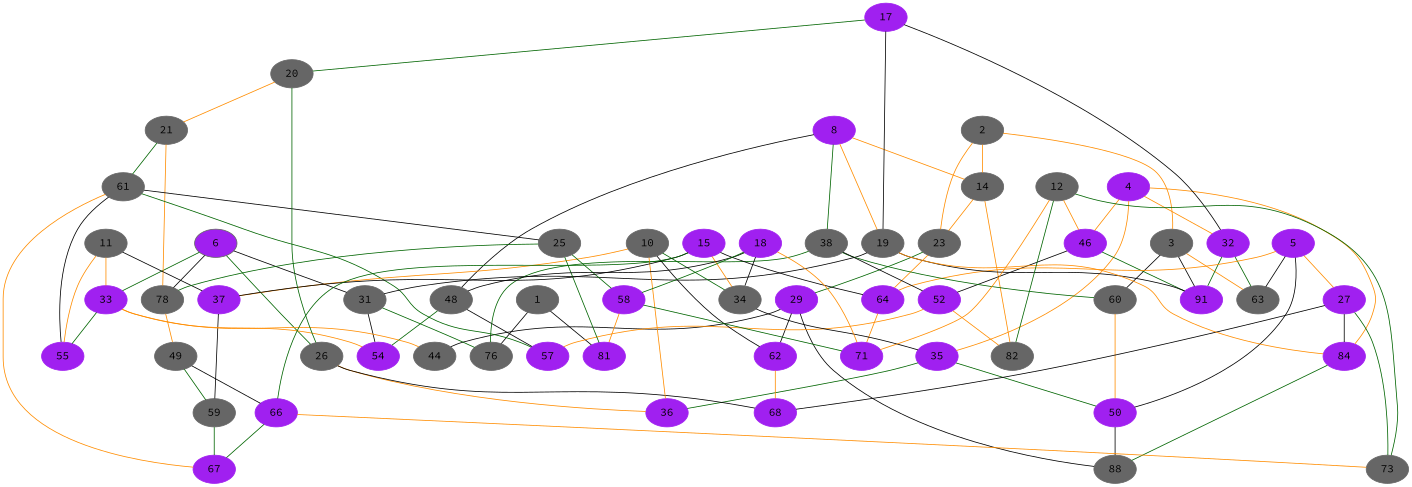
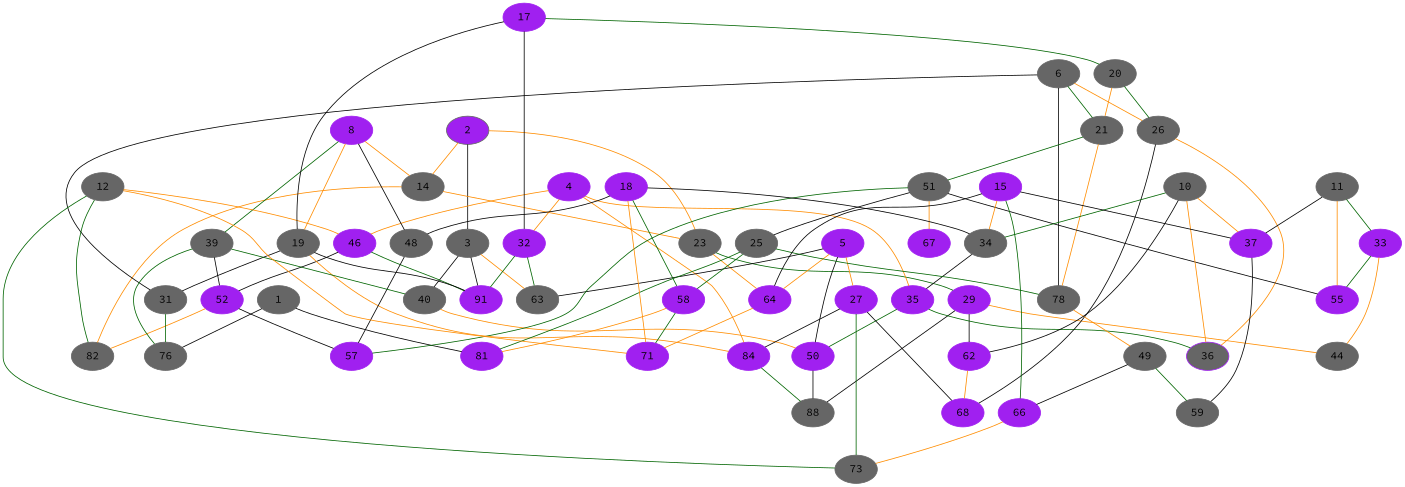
  graph {
    fontname="Source Code Pro"
    node [color=gray40 fontname="Source Code Pro" style=filled]
    edge [color=darkorange fontname="Source Code Pro"]
    1 [super="+53"]
    76
    n3 [color=purple label=81 super="+98"]
-   2 [super="+24"]
+   2 [super="+24" fillcolor=purple]
    3 [super="+92"]
    14 [super="+16"]
    23 [super="+61"]
-   40 [label=60]
+   40
    63
    91 [color=purple super="+100"]
    82
    64 [color=purple super="+87"]
    29 [color=purple super="+30"]
    50 [color=purple super="+86"]
    4 [color=purple super="+93"]
    32 [color=purple super="+48"]
    35 [color=purple super="+60"]
    46 [color=purple super="+95"]
    84 [color=purple super="+89"]
-   36 [color=purple]
+   36 [color=purple fillcolor=gray40]
    52 [color=purple super="+56"]
    88
    5 [color=purple super="+7"]
    27 [color=purple super="+74"]
    73
    68 [color=purple]
    71 [color=purple super="+72"]
-   6 [super="+9" fillcolor=purple]
+   6 [super="+9"]
    21 [super="+69"]
    26 [super="+97"]
    n31 [label=78 super="+81"]
    31 [super="+96"]
-   51 [super="+79" label=61]
+   51 [super="+79"]
    49
-   54 [color=purple]
    8 [color=purple super="+80"]
    19 [super="+43"]
    n38 [label=48 super="+75"]
-   39 [super="+78" label=38]
+   39 [super="+78"]
    n40 [color=purple label=57]
    10 [super="+42"]
    34 [super="+47"]
    37 [color=purple super="+45"]
    62 [color=purple]
    59
    11 [super="+65"]
    33 [color=purple super="+41"]
    55 [color=purple]
    25 [super="+94"]
    58 [color=purple super="+85"]
    44
    12 [super="+70"]
    15 [color=purple super="+57"]
    66 [color=purple super="+99"]
    67 [color=purple]
    17 [color=purple super="+90"]
    20
    18 [color=purple super="+22"]
    1 -- 76 [color=black]
    1 -- n3 [color=black weight=2]
-   2 -- 3
+   2 -- 3 [color=black]
    2 -- 14
    2 -- 23
    3 -- 40 [color=black]
    3 -- 63
    3 -- 91 [color=black]
    14 -- 23
    14 -- 82
    23 -- 64
    23 -- 29 [color=darkgreen]
    40 -- 50
    64 -- 71
    29 -- 88 [color=black]
    29 -- 62 [color=black]
-   29 -- 44 [color=black]
+   29 -- 44
    50 -- 88 [color=black]
    4 -- 32
    4 -- 35
    4 -- 46
    4 -- 84
    32 -- 63 [color=darkgreen]
    32 -- 91 [color=darkgreen]
    35 -- 50 [color=darkgreen]
    35 -- 36 [color=darkgreen]
    46 -- 91 [color=darkgreen]
    46 -- 52 [color=black]
    84 -- 88 [color=darkgreen]
    52 -- 82
-   52 -- n40
+   52 -- n40 [color=black]
    5 -- 63 [color=black]
    5 -- 64
    5 -- 50 [color=black]
    5 -- 27
    27 -- 84 [color=black]
    27 -- 73 [color=darkgreen]
    27 -- 68 [color=black]
-   6 -- 33 [color=darkgreen]
-   6 -- 26 [color=darkgreen]
+   6 -- 21 [color=darkgreen]
+   6 -- 26
    6 -- n31 [color=black]
    6 -- 31 [color=black]
    21 -- n31
    21 -- 51 [color=darkgreen]
    26 -- 36
    26 -- 68 [color=black]
    n31 -- 49
    31 -- 76 [color=darkgreen]
-   31 -- 54 [color=black]
    51 -- n40 [color=darkgreen]
    51 -- 55 [color=black]
    51 -- 25 [color=black]
    51 -- 67
    49 -- 59 [color=darkgreen]
    49 -- 66 [color=black]
    8 -- 14
    8 -- 19
    8 -- n38 [color=black]
    8 -- 39 [color=darkgreen]
    19 -- 91 [color=black]
    19 -- 84
    19 -- 31 [color=black]
-   n38 -- 54 [color=darkgreen]
    n38 -- n40 [color=black]
    39 -- 76 [color=darkgreen]
    39 -- 40 [color=darkgreen]
    39 -- 52 [color=black]
    10 -- 36
    10 -- 34 [color=darkgreen]
    10 -- 37
    10 -- 62 [color=black]
    34 -- 35 [color=black]
    37 -- 59 [color=black]
    62 -- 68
-   59 -- 67 [color=darkgreen]
    11 -- 37 [color=black]
-   11 -- 33
+   11 -- 33 [color=darkgreen]
    11 -- 55
-   33 -- 54
    33 -- 55 [color=darkgreen]
    33 -- 44
    25 -- n3 [color=darkgreen]
    25 -- n31 [color=darkgreen]
    25 -- 58 [color=darkgreen]
    58 -- n3
    58 -- 71 [color=darkgreen]
    12 -- 82 [color=darkgreen]
    12 -- 46
    12 -- 73 [color=darkgreen]
    12 -- 71
    15 -- 64 [color=black]
    15 -- 34
    15 -- 37 [color=black]
    15 -- 66 [color=darkgreen]
    66 -- 73
-   66 -- 67 [color=darkgreen]
    17 -- 32 [color=black]
    17 -- 19 [color=black]
    17 -- 20 [color=darkgreen]
    20 -- 21
    20 -- 26 [color=darkgreen]
    18 -- 71
    18 -- n38 [color=black]
    18 -- 34 [color=black]
    18 -- 58 [color=darkgreen]
  }
